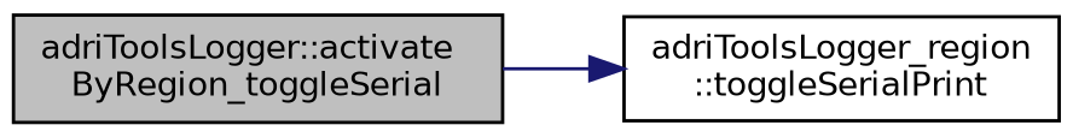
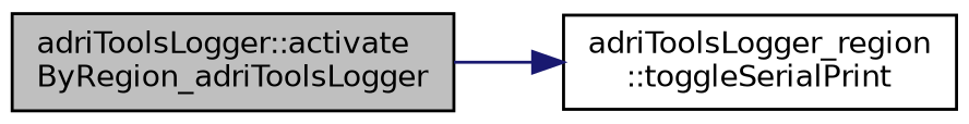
  digraph {
    rankdir=LR
    node [color=black fontname=Helvetica fontsize=10 shape=record style=filled]
-   n1 [fillcolor=grey75 fontcolor=black height=0.2 label="adriToolsLogger::activate\lByRegion_toggleSerial" width=0.4]
+   n1 [fillcolor=grey75 fontcolor=black height=0.2 label="adriToolsLogger::activate\lByRegion_adriToolsLogger" width=0.4]
    n2 [fillcolor=white height=0.2 label="adriToolsLogger_region\l::toggleSerialPrint" width=0.4]
    n1 -> n2 [color=midnightblue fontname=Helvetica fontsize=10 labelfontname=Helvetica labelfontsize=10 style=solid]
  }
